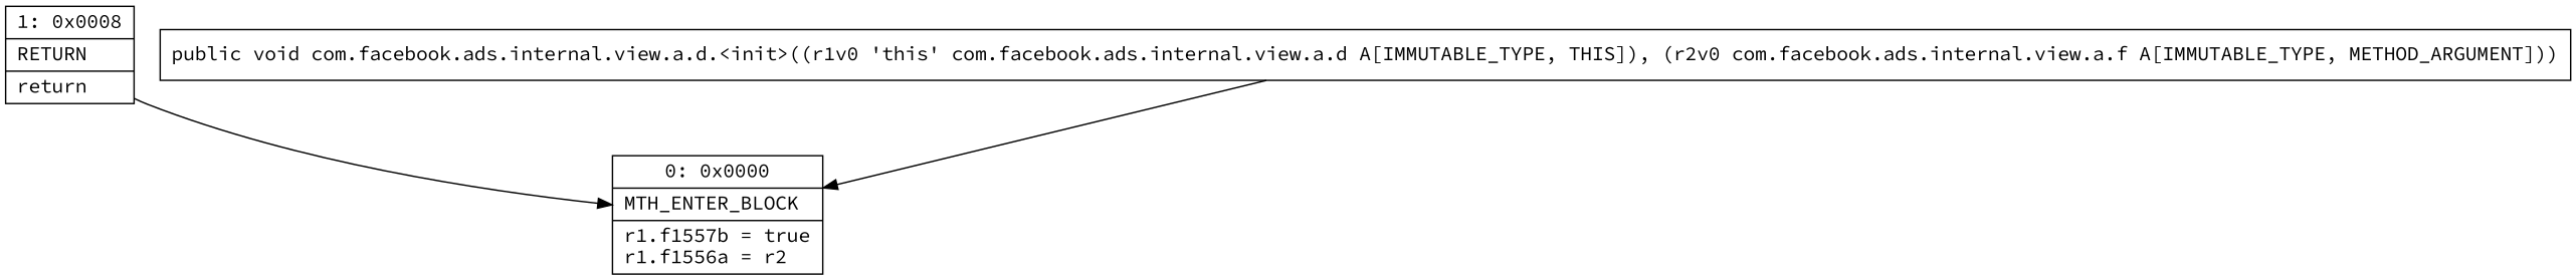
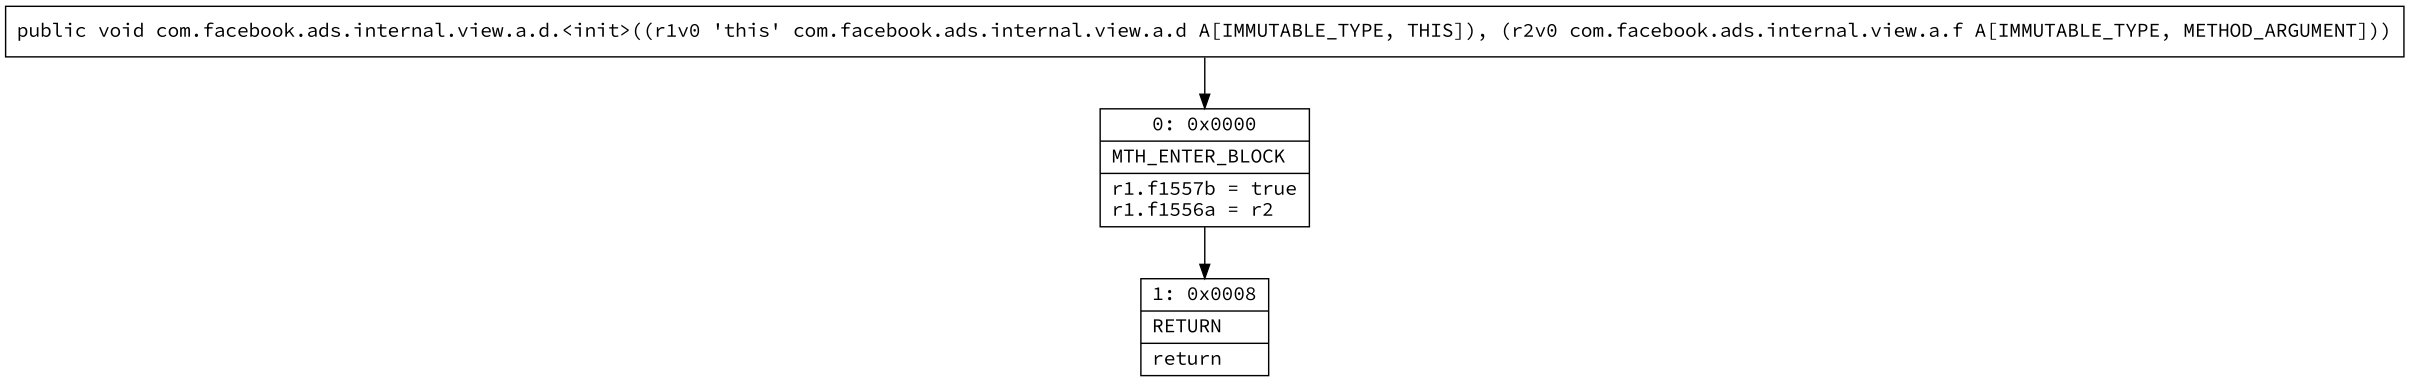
  digraph {
    fontname="Source Code Pro"
    node [shape=record fontname="Source Code Pro"]
    edge [fontname="Source Code Pro"]
    n1 [label="{0\:\ 0x0000|MTH_ENTER_BLOCK\l|r1.f1557b = true\lr1.f1556a = r2\l}"]
    n2 [label="{1\:\ 0x0008|RETURN\l|return\l}"]
    n3 [label="{public void com.facebook.ads.internal.view.a.d.\<init\>((r1v0 'this' com.facebook.ads.internal.view.a.d A[IMMUTABLE_TYPE, THIS]), (r2v0 com.facebook.ads.internal.view.a.f A[IMMUTABLE_TYPE, METHOD_ARGUMENT])) }"]
-   n2 -> n1
+   n1 -> n2
    n3 -> n1
  }
